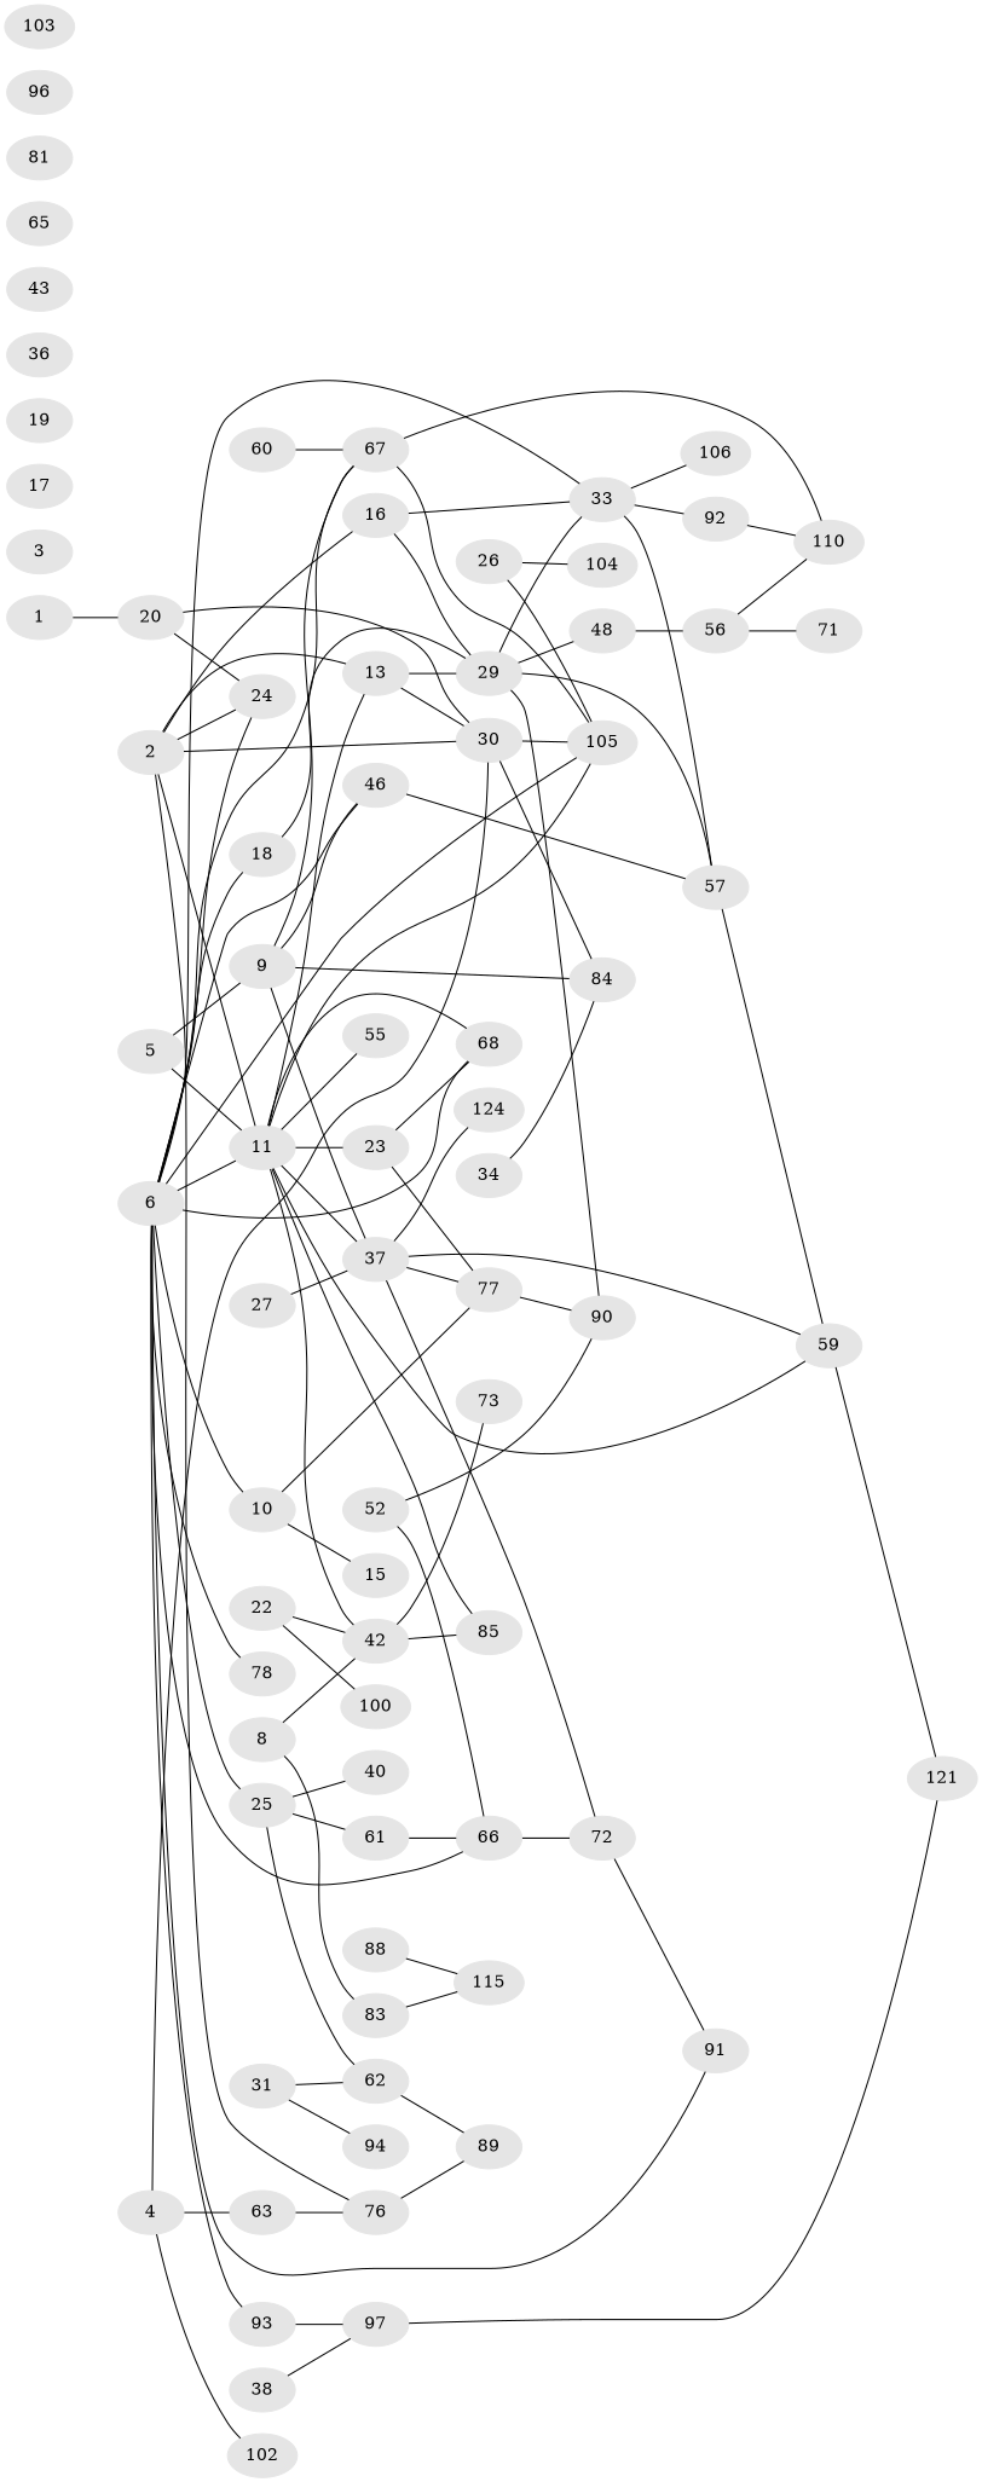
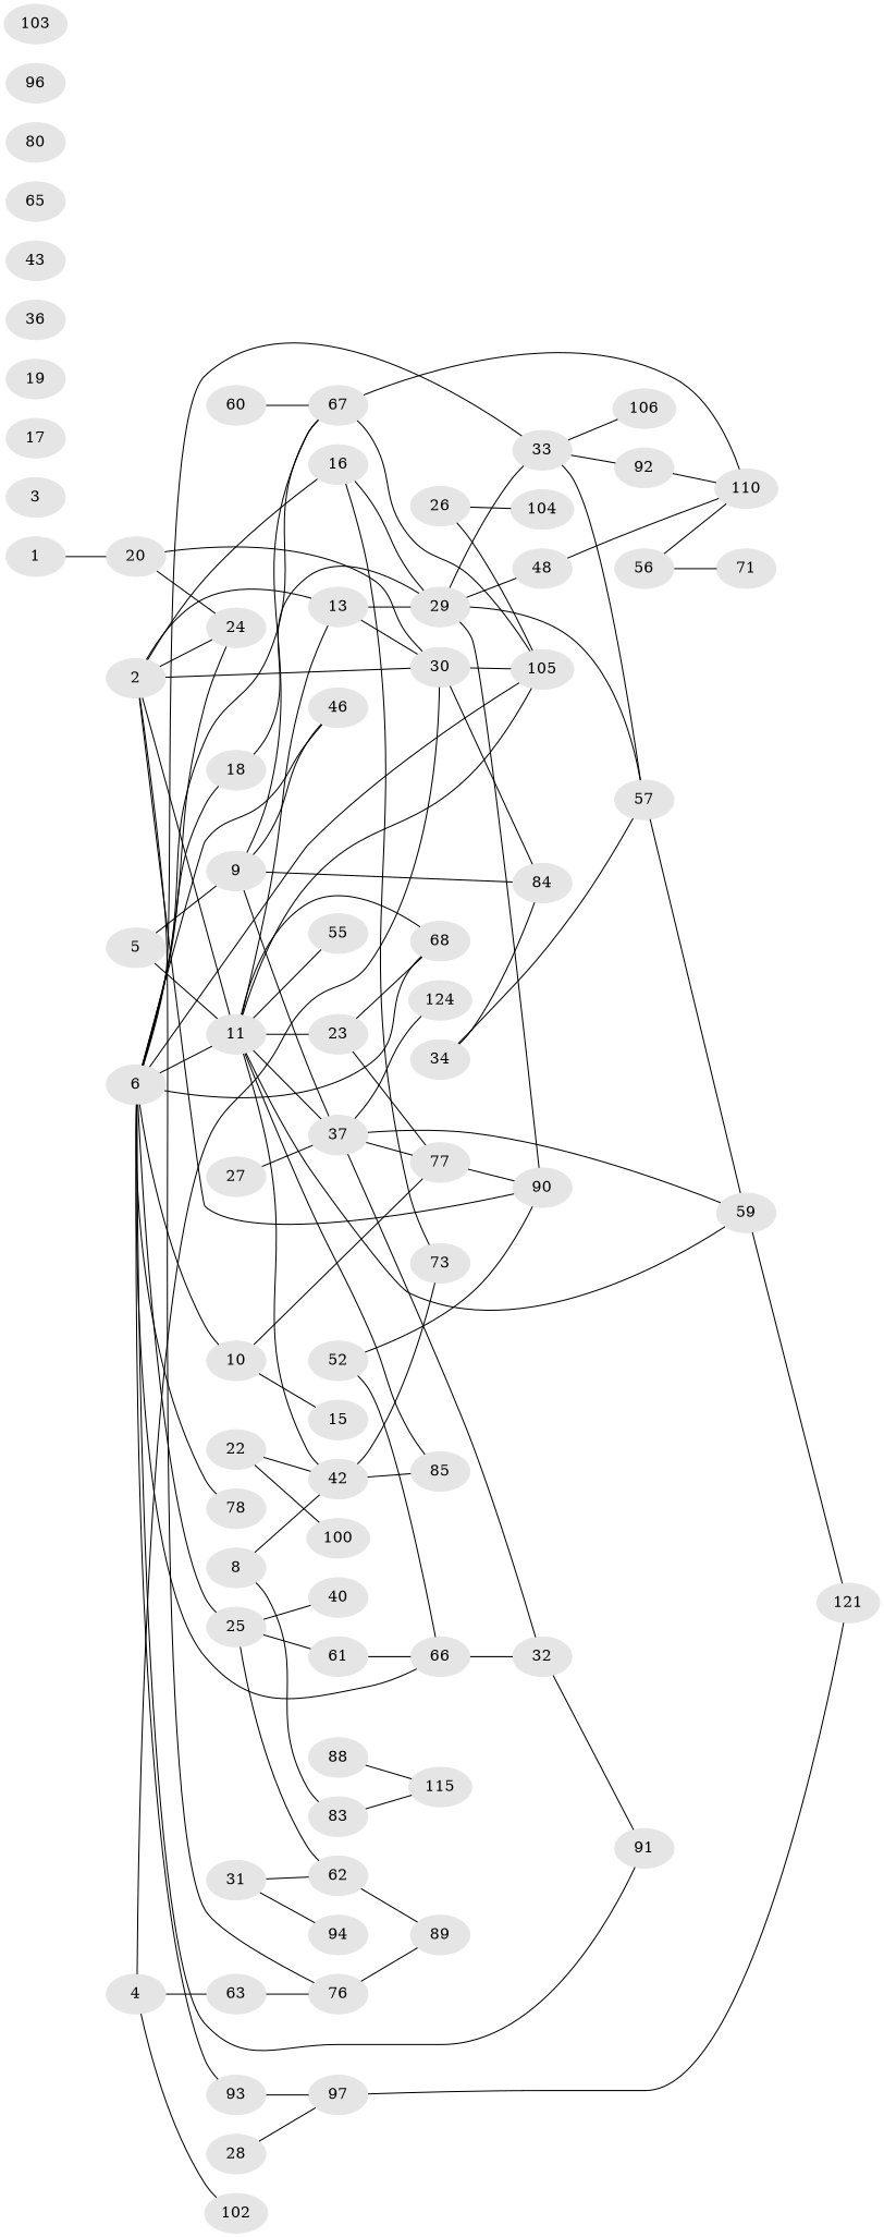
  graph {
    rankdir=LR
    node [color=gray90 style=filled]
    1
    20
    24
    30 [super="+64"]
    2 [super="+12+69"]
    11 [super="+39+49+38"]
    13 [super="+44"]
    16 [super="+32+111"]
    76
    90 [super="+99"]
    68
    105
    42 [super="+45"]
    37 [super="+54"]
    23
    55
    59
    85
    29 [super="+113+79"]
    73
    84 [super="+95"]
    89
    3 [super="+109"]
    4 [super="+50"]
    63
    102
    9 [super="+47"]
    46 [super="+53"]
    67 [super="+87"]
    5
    6 [super="+7"]
    10 [super="+14"]
    18 [super="+70"]
    25 [super="+82"]
    33 [super="+35"]
    66
    78
    91
    93
    15
    77 [super="+98"]
    40
    61 [super="+74"]
    62 [super="+122"]
    57
    92
    106
-   72
+   72 [label=32]
    110 [super="+114"]
    97
    8 [super="+86"]
    83
    115
    124
    121 [super="+125"]
    48 [super="+81"]
    17
    19
    22
    100
    26
    104
    27 [super="+58"]
-   28 [label=38]
+   28
    56
    31 [super="+108"]
    94 [super="+112"]
    34 [super="+127"]
    36 [super="+118"]
    43
    71
    52
    60
    65
-   80 [label=81]
+   80
    88
    96
    103
    1 -- 20
    20 -- 24
    20 -- 30
    30 -- 105
    30 -- 84
    2 -- 24
    2 -- 30
    2 -- 11
    2 -- 13
    2 -- 16
    2 -- 76
+   2 -- 90
    11 -- 13
    11 -- 68
    11 -- 105
    11 -- 42
    11 -- 37 [weight=3]
    11 -- 23
    11 -- 55
    11 -- 59
    11 -- 85
    13 -- 30
    13 -- 29
    16 -- 29
-   16 -- 33
+   16 -- 73
    76 -- 89
    42 -- 85
    42 -- 73
    37 -- 59
    37 -- 77
    37 -- 72
    37 -- 124
    23 -- 68
    23 -- 77
    59 -- 121
    29 -- 90
    29 -- 33
    29 -- 57
    29 -- 48
    4 -- 30
    4 -- 63
    4 -- 102
    63 -- 76
    9 -- 37
    9 -- 84
    9 -- 46
    9 -- 67
-   46 -- 57
+   34 -- 57
    67 -- 105
    67 -- 110
    5 -- 11
    5 -- 9
    6 -- 24
    6 -- 11
    6 -- 68
    6 -- 105
    6 -- 46
    6 -- 67
    6 -- 10
    6 -- 18
    6 -- 25
    6 -- 33
    6 -- 66
    6 -- 78 [weight=2]
    6 -- 91
    6 -- 93
    10 -- 15
    10 -- 77
    18 -- 29
    25 -- 40
    25 -- 61
    25 -- 62
    33 -- 57
    33 -- 92
    33 -- 106
    66 -- 72
    93 -- 97
    77 -- 90
    61 -- 66
    62 -- 89
    57 -- 59
    92 -- 110
    72 -- 91
    97 -- 121
    8 -- 42
    8 -- 83
    83 -- 115
-   48 -- 56
+   48 -- 110
    22 -- 42
    22 -- 100
    26 -- 105
    26 -- 104
    27 -- 37
    28 -- 97
    56 -- 110
    56 -- 71
    31 -- 62
    31 -- 94
    34 -- 84
    52 -- 90
    52 -- 66
    60 -- 67
    88 -- 115
  }
